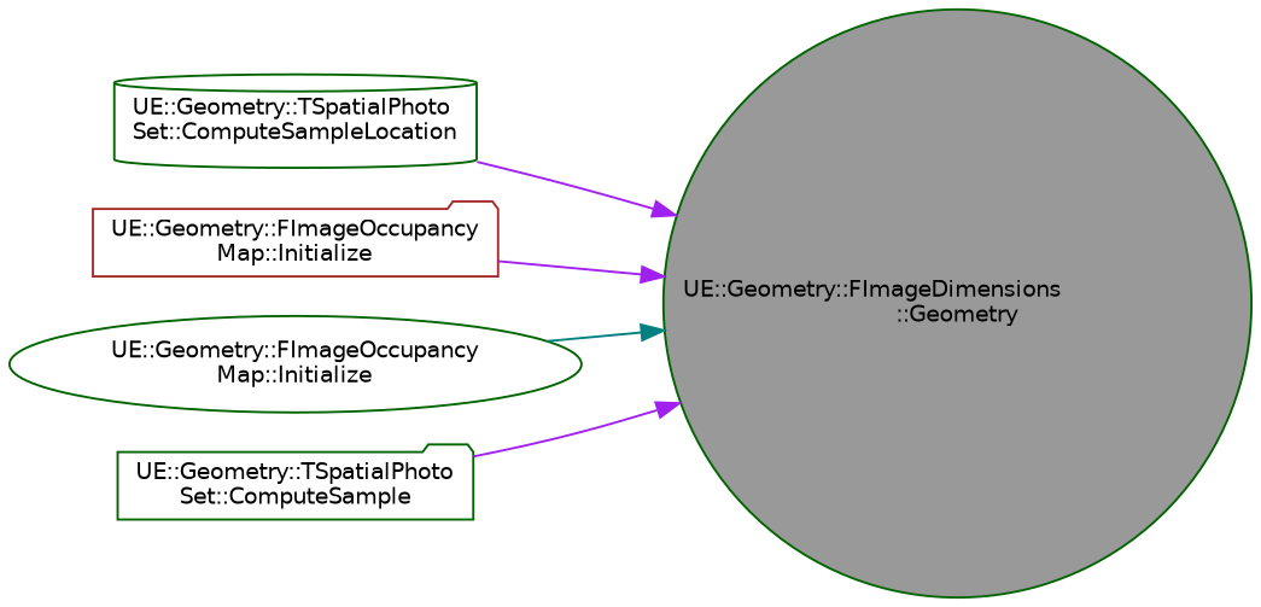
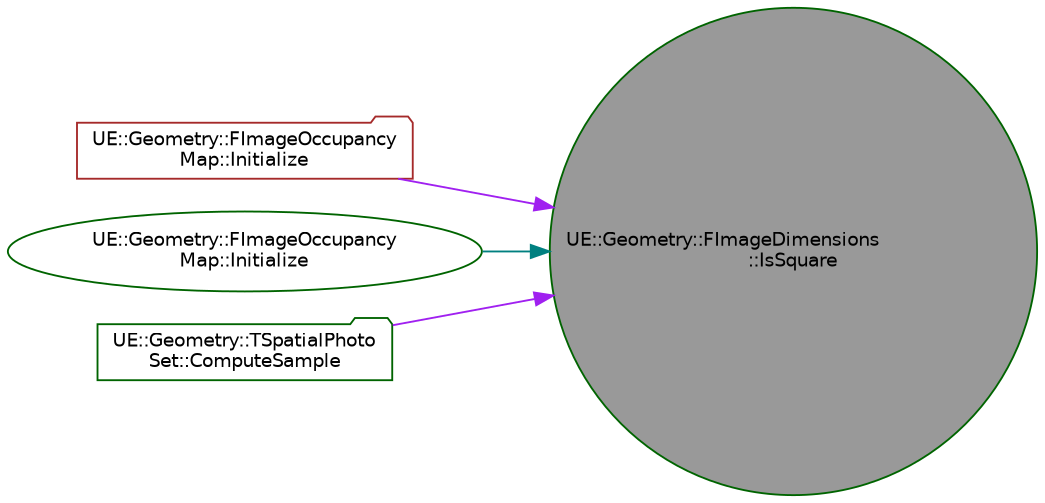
  digraph {
    rankdir=RL
    node [color=darkgreen fillcolor=white fontname=Helvetica fontsize=10 shape=folder style=filled]
    edge [color=purple dir=back fontname=Helvetica fontsize=10 labelfontname=Helvetica labelfontsize=10 style=solid]
-   n1 [fillcolor=grey60 fontcolor=black height=0.2 label="UE::Geometry::FImageDimensions\l::Geometry" shape=circle width=0.4]
-   n2 [height=0.2 label="UE::Geometry::TSpatialPhoto\lSet::ComputeSampleLocation" shape=cylinder width=0.4]
+   n1 [fillcolor=grey60 fontcolor=black height=0.2 label="UE::Geometry::FImageDimensions\l::IsSquare" shape=circle width=0.4]
    n3 [color=brown height=0.2 label="UE::Geometry::FImageOccupancy\lMap::Initialize" width=0.4]
    n4 [height=0.2 label="UE::Geometry::FImageOccupancy\lMap::Initialize" shape=ellipse width=0.4]
    n5 [height=0.2 label="UE::Geometry::TSpatialPhoto\lSet::ComputeSample" width=0.4]
-   n1 -> n2
    n1 -> n3
    n1 -> n4 [color=teal]
    n1 -> n5
  }
